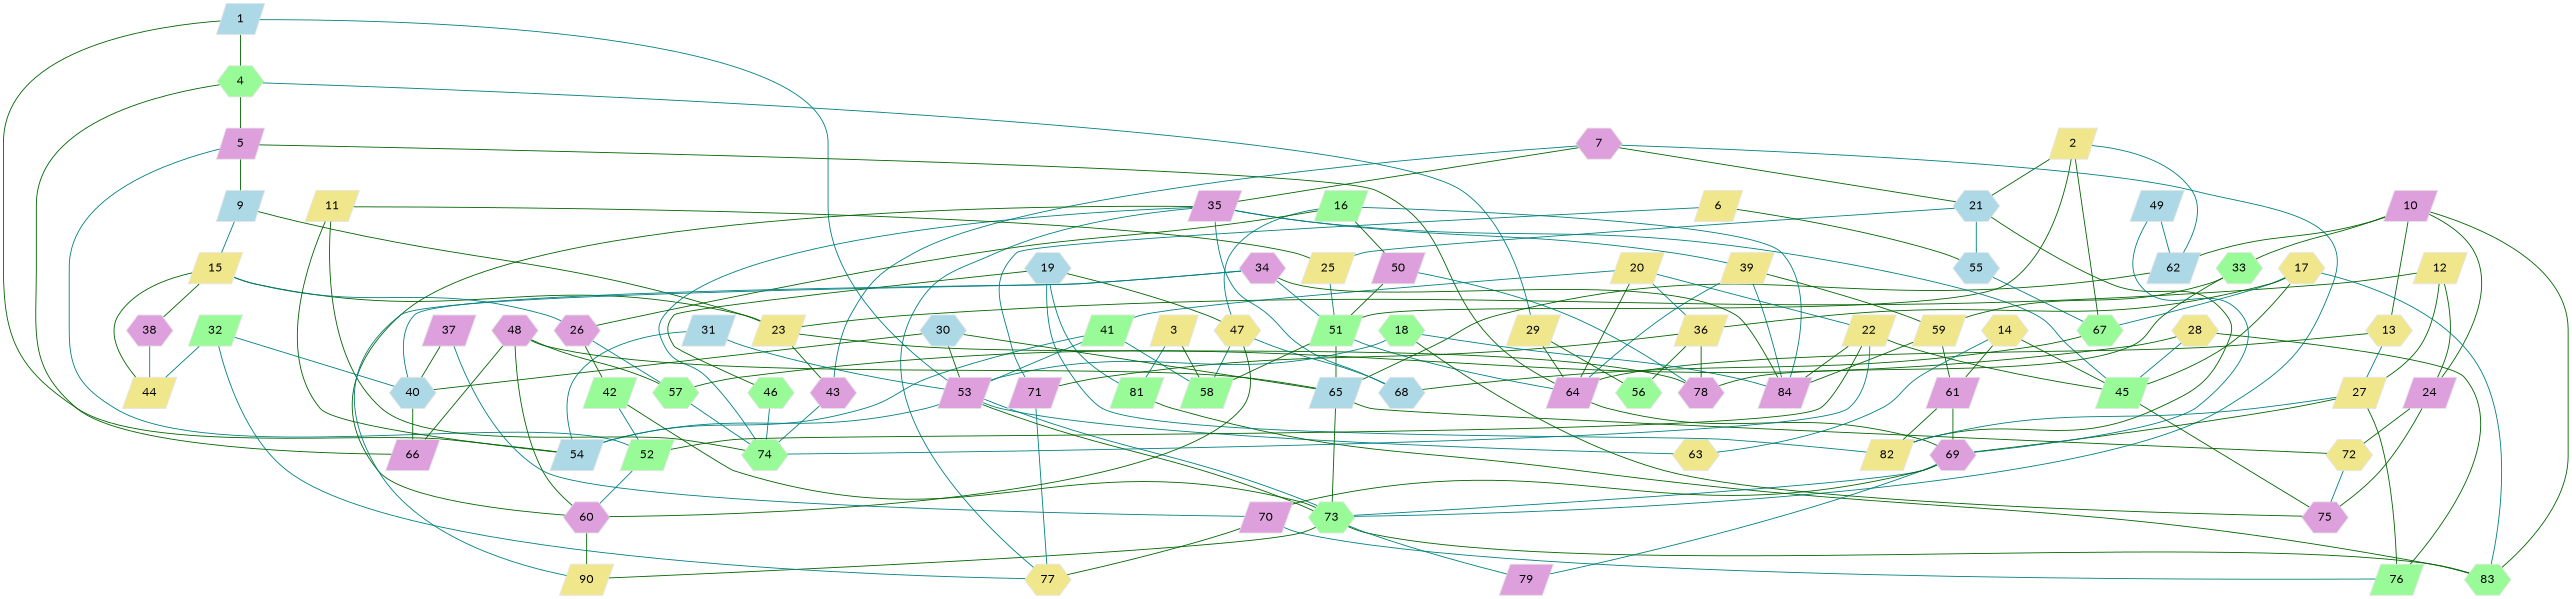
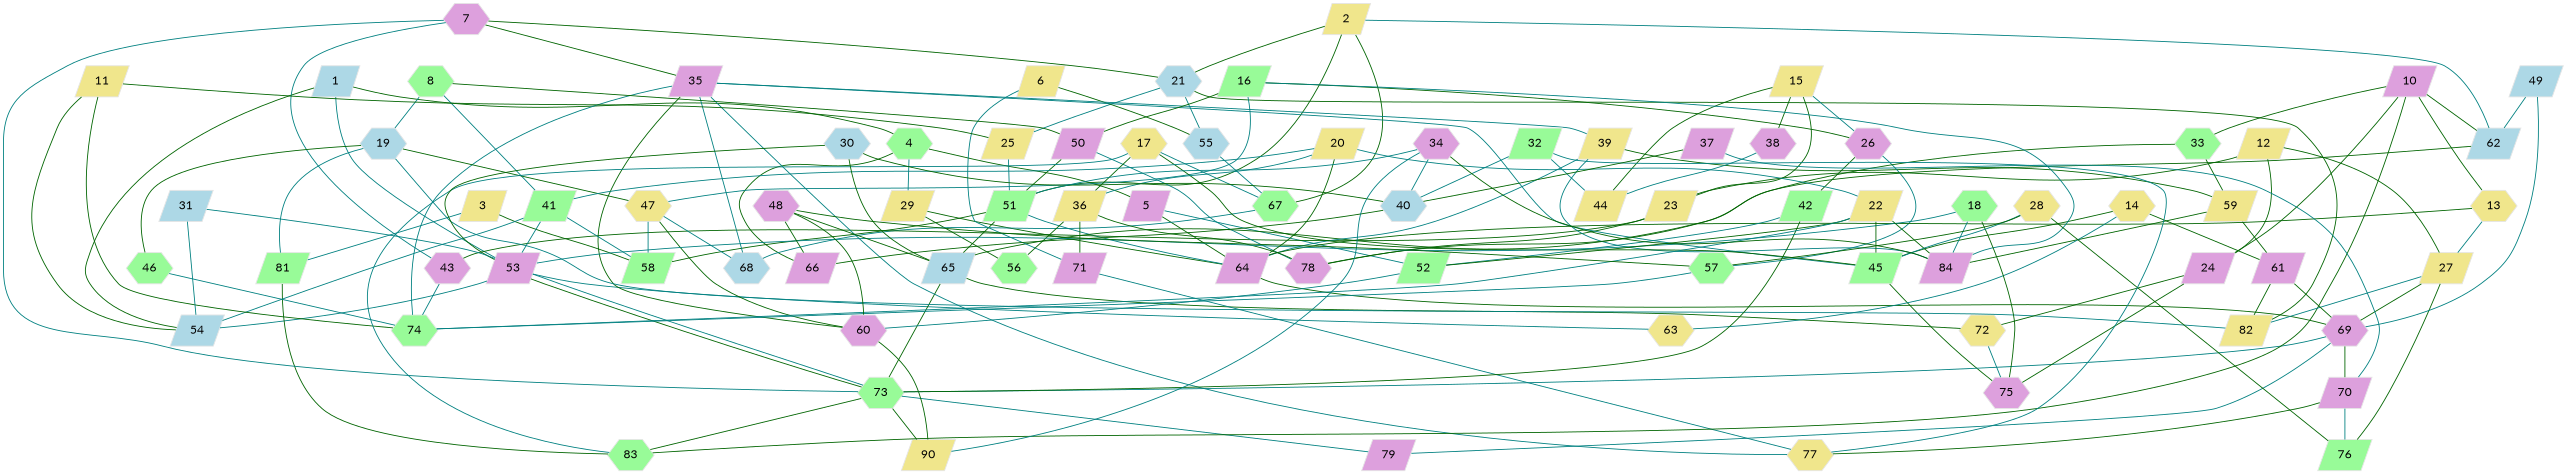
  graph {
    fontname=Lato
    node [color=gray90 fillcolor=khaki fontname=Lato shape=parallelogram style=filled]
    edge [color=darkgreen fontname=Lato]
    1 [fillcolor=lightblue]
    4 [fillcolor=palegreen shape=hexagon]
    53 [fillcolor=plum]
    54 [fillcolor=lightblue]
    5 [fillcolor=plum]
    29
    66 [fillcolor=plum]
    73 [fillcolor=palegreen shape=hexagon]
    63 [shape=hexagon]
    21 [fillcolor=lightblue shape=hexagon]
    2
    51 [fillcolor=palegreen]
    62 [fillcolor=lightblue]
    67 [fillcolor=palegreen shape=hexagon]
    55 [fillcolor=lightblue shape=hexagon]
    25
    82
    58 [fillcolor=palegreen]
    64 [fillcolor=plum]
    65 [fillcolor=lightblue]
    68 [fillcolor=lightblue shape=hexagon]
    3
    81 [fillcolor=palegreen]
    83 [fillcolor=palegreen shape=hexagon]
-   9 [fillcolor=lightblue]
    52 [fillcolor=palegreen]
    56 [fillcolor=palegreen shape=hexagon]
    15
    23
    45 [fillcolor=palegreen]
    75 [fillcolor=plum shape=hexagon]
    60 [fillcolor=plum shape=hexagon]
    69 [fillcolor=plum shape=hexagon]
    6
    71 [fillcolor=plum]
    77 [shape=hexagon]
    7 [fillcolor=plum shape=hexagon]
    35 [fillcolor=plum]
    43 [fillcolor=plum shape=hexagon]
    74 [fillcolor=palegreen shape=hexagon]
    39
    n42 [label=90]
    79 [fillcolor=plum]
+   8 [fillcolor=palegreen shape=hexagon]
    19 [fillcolor=lightblue shape=hexagon]
    41 [fillcolor=palegreen]
    50 [fillcolor=plum]
    47 [shape=hexagon]
    46 [fillcolor=palegreen shape=hexagon]
    78 [fillcolor=plum shape=hexagon]
    26 [fillcolor=plum shape=hexagon]
    38 [fillcolor=plum shape=hexagon]
    44
    10 [fillcolor=plum]
    13 [shape=hexagon]
    24 [fillcolor=plum]
    33 [fillcolor=palegreen shape=hexagon]
    27
    72 [shape=hexagon]
    59
    11
    12
    76 [fillcolor=palegreen]
    14 [shape=hexagon]
    61 [fillcolor=plum]
    42 [fillcolor=palegreen]
    57 [fillcolor=palegreen shape=hexagon]
    16 [fillcolor=palegreen]
    84 [fillcolor=plum]
    17 [shape=hexagon]
    36
    18 [fillcolor=palegreen shape=hexagon]
    20
    22
    70 [fillcolor=plum]
    28 [shape=hexagon]
    30 [fillcolor=lightblue shape=hexagon]
    40 [fillcolor=lightblue shape=hexagon]
    31 [fillcolor=lightblue]
    32 [fillcolor=palegreen]
    34 [fillcolor=plum shape=hexagon]
    37 [fillcolor=plum]
    48 [fillcolor=plum shape=hexagon]
    49 [fillcolor=lightblue]
    1 -- 4
    1 -- 53 [color=teal]
    1 -- 54
    4 -- 5
    4 -- 29 [color=teal]
    4 -- 66
    53 -- 54 [color=teal]
    53 -- 73
    53 -- 73 [color=teal]
    53 -- 63 [color=teal]
    5 -- 64
-   5 -- 9
    5 -- 52 [color=teal]
    29 -- 64
    29 -- 56
    73 -- 83
    73 -- n42
    73 -- 79 [color=teal]
    21 -- 55 [color=teal]
    21 -- 25 [color=teal]
    21 -- 82
    2 -- 21
    2 -- 51
    2 -- 62 [color=teal]
    2 -- 67
    51 -- 58
    51 -- 64 [color=teal]
    51 -- 65
    62 -- 65
-   67 -- 68
+   67 -- 68 [color=teal]
    55 -- 67 [color=teal]
    25 -- 51 [color=teal]
    64 -- 69
    65 -- 73
    65 -- 72
    3 -- 58
    3 -- 81 [color=teal]
    81 -- 83
-   9 -- 15 [color=teal]
-   9 -- 23
    52 -- 60 [color=teal]
    15 -- 23
    15 -- 26 [color=teal]
    15 -- 38
    15 -- 44
    23 -- 43
    23 -- 78
    45 -- 75
    60 -- n42
    69 -- 73 [color=teal]
    69 -- 79 [color=teal]
    69 -- 70
    6 -- 55
    6 -- 71 [color=teal]
    71 -- 77 [color=teal]
    7 -- 73 [color=teal]
    7 -- 21
    7 -- 35
    7 -- 43 [color=teal]
    35 -- 68 [color=teal]
    35 -- 45 [color=teal]
    35 -- 60
    35 -- 77 [color=teal]
    35 -- 74 [color=teal]
    35 -- 39 [color=teal]
    43 -- 74 [color=teal]
    39 -- 64 [color=teal]
    39 -- 59
    39 -- 84 [color=teal]
+   8 -- 19 [color=teal]
+   8 -- 41 [color=teal]
+   8 -- 50
    19 -- 82 [color=teal]
    19 -- 81 [color=teal]
    19 -- 47
    19 -- 46
    41 -- 53 [color=teal]
    41 -- 54 [color=teal]
    41 -- 58 [color=teal]
    50 -- 51
    50 -- 78 [color=teal]
    47 -- 58 [color=teal]
    47 -- 68 [color=teal]
    47 -- 60
    46 -- 74 [color=teal]
    26 -- 42
    26 -- 57 [color=teal]
    38 -- 44 [color=teal]
    10 -- 62
    10 -- 83
    10 -- 13
    10 -- 24
    10 -- 33
    13 -- 64
    13 -- 27 [color=teal]
    24 -- 75
    24 -- 72
    33 -- 78
    33 -- 59
    27 -- 82 [color=teal]
    27 -- 69
    27 -- 76
    72 -- 75 [color=teal]
    59 -- 61
    59 -- 84
    11 -- 54
    11 -- 25
    11 -- 74
    12 -- 23
    12 -- 24
    12 -- 27
    14 -- 63 [color=teal]
    14 -- 45
    14 -- 61
    61 -- 82
    61 -- 69
    42 -- 73
    42 -- 52 [color=teal]
    57 -- 74 [color=teal]
    16 -- 50
    16 -- 47 [color=teal]
    16 -- 26
    16 -- 84 [color=teal]
    17 -- 67 [color=teal]
    17 -- 83 [color=teal]
    17 -- 45
    17 -- 36
    36 -- 56
    36 -- 71
    36 -- 78
    18 -- 53 [color=teal]
    18 -- 75
    18 -- 84 [color=teal]
    20 -- 64
    20 -- 41 [color=teal]
    20 -- 36 [color=teal]
    20 -- 22 [color=teal]
    22 -- 52
    22 -- 45
    22 -- 74 [color=teal]
    22 -- 84
    70 -- 77
    70 -- 76 [color=teal]
    28 -- 45 [color=teal]
    28 -- 76
    28 -- 57
    30 -- 53
    30 -- 65
    30 -- 40
    40 -- 66
    31 -- 53 [color=teal]
    31 -- 54 [color=teal]
    32 -- 77 [color=teal]
    32 -- 44 [color=teal]
    32 -- 40 [color=teal]
    34 -- 51 [color=teal]
    34 -- n42 [color=teal]
    34 -- 84
    34 -- 40 [color=teal]
    37 -- 70 [color=teal]
    37 -- 40
    48 -- 66
    48 -- 65
    48 -- 60
    48 -- 57
    49 -- 62 [color=teal]
    49 -- 69 [color=teal]
  }
